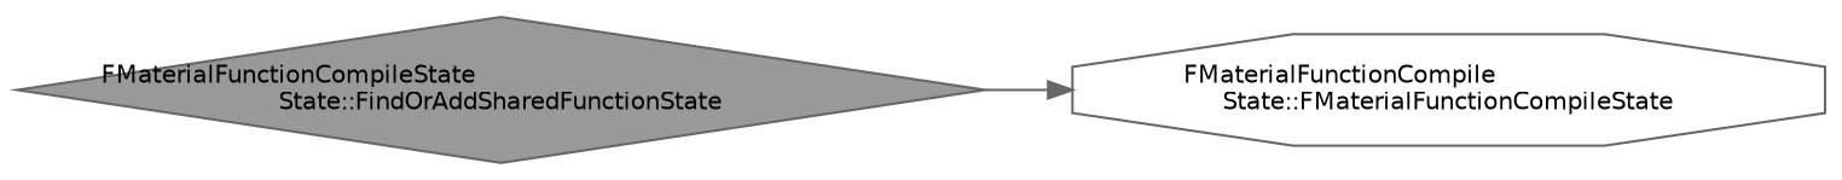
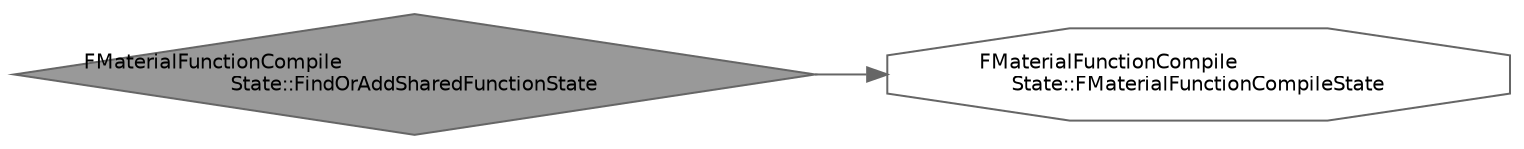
  digraph {
    rankdir=LR
    node [fontname=Helvetica fontsize=10 style=filled]
-   n1 [color=gray40 fillcolor=grey60 fontcolor=black height=0.2 label="FMaterialFunctionCompileState\lState::FindOrAddSharedFunctionState" shape=diamond width=0.4]
+   n1 [color=gray40 fillcolor=grey60 fontcolor=black height=0.2 label="FMaterialFunctionCompile\lState::FindOrAddSharedFunctionState" shape=diamond width=0.4]
    n2 [color=grey40 fillcolor=white height=0.2 label="FMaterialFunctionCompile\lState::FMaterialFunctionCompileState" shape=octagon width=0.4]
    n1 -> n2 [color=gray40 fontname=Helvetica fontsize=10 labelfontname=Helvetica labelfontsize=10 style=solid]
  }
